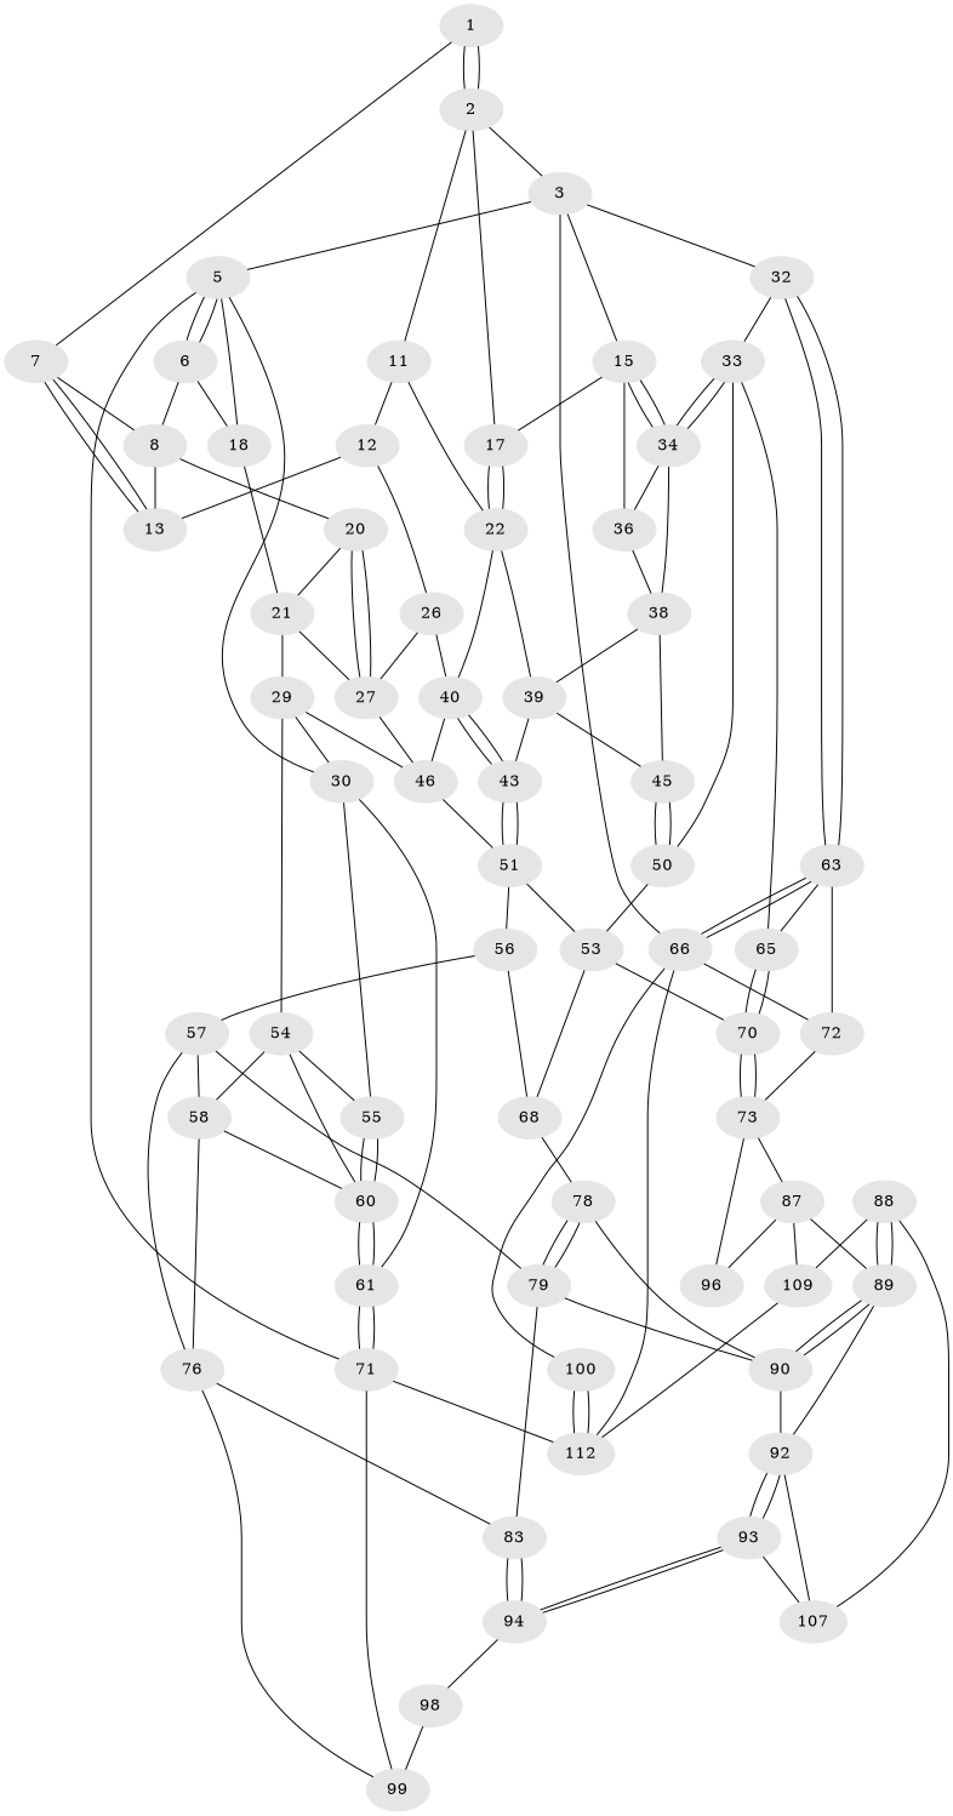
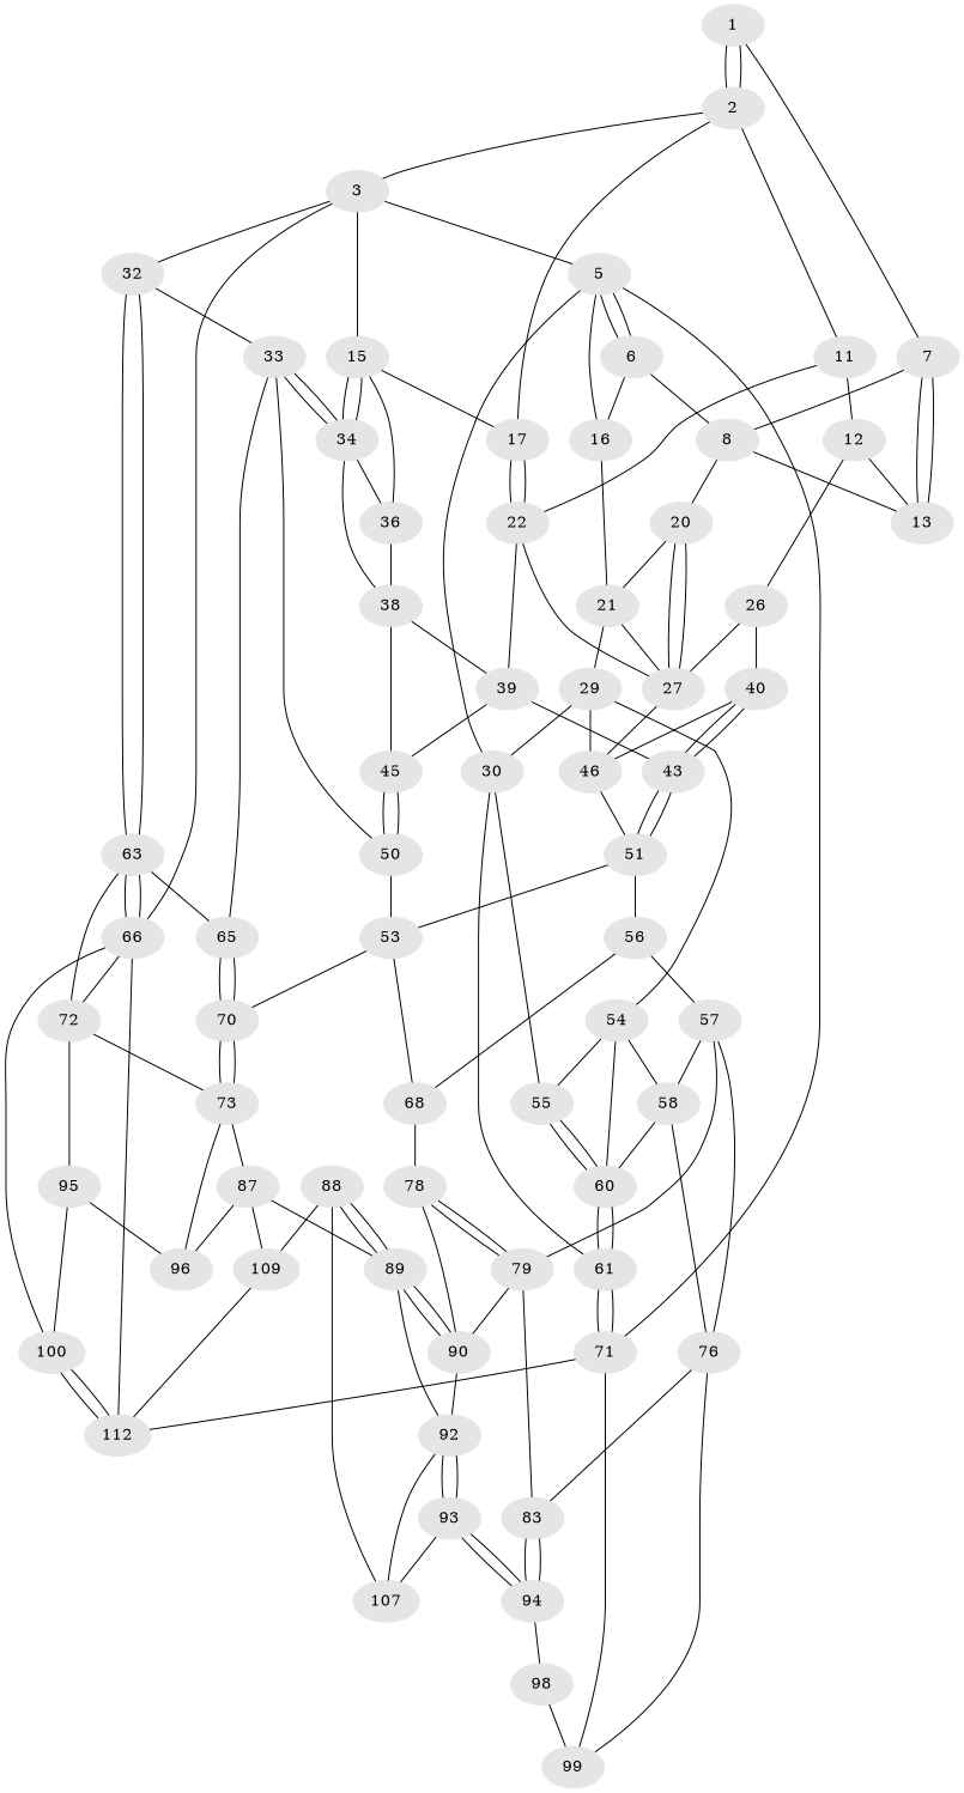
  graph {
    node [color=gray90 style=filled]
    2 [super="+10"]
    1
    7
    3 [super="+4"]
    11 [super="+24"]
    17
    8 [super="+14"]
    13
    5 [super="+19"]
    15 [super="+16"]
    32
    66 [super="+81"]
    12 [super="+25"]
    22 [super="+23"]
    6 [super="+9"]
-   18
+   18 [label=16]
    30 [super="+31"]
    71
    34 [super="+35"]
    36
    33 [super="+49"]
    63 [super="+64"]
    72 [super="+82"]
    100
    112 [super="+113"]
    21 [super="+28"]
    55
    61
    99 [super="+105"]
    20
    27 [super="+37"]
    26
    39 [super="+42"]
    40 [super="+41"]
    38 [super="+44"]
    29 [super="+48"]
    46 [super="+47"]
    54 [super="+59"]
    45
    43
    51 [super="+52"]
    58 [super="+74"]
    60 [super="+62"]
    50
    65
    53 [super="+67"]
    70
    56
    68 [super="+69"]
    57 [super="+75"]
    78 [super="+85"]
    73 [super="+86"]
    76 [super="+77"]
    79 [super="+80"]
    83 [super="+84"]
    90 [super="+91"]
+   95 [super="+101"]
    87 [super="+103"]
    96 [super="+102"]
    109
    89
    94 [super="+97"]
    92 [super="+104"]
    98 [super="+111"]
    88 [super="+106"]
    107
    93 [super="+108"]
    2 -- 3
    2 -- 11
    2 -- 17
    1 -- 2
    1 -- 2
    1 -- 7
    7 -- 8
    7 -- 13
    7 -- 13
    3 -- 5
    3 -- 15
    3 -- 32
    3 -- 66
    11 -- 12 [weight=2]
    11 -- 22
    17 -- 22
    17 -- 22
    8 -- 13
    8 -- 20
    5 -- 6
    5 -- 6
    5 -- 18
    5 -- 30
    5 -- 71
    15 -- 17
    15 -- 34
    15 -- 34
    15 -- 36
    32 -- 33
    32 -- 63
    32 -- 63
    66 -- 72
    66 -- 100
    66 -- 112
    12 -- 13
    12 -- 26
    22 -- 39
-   22 -- 40
+   22 -- 27
    6 -- 8
    6 -- 18
    18 -- 21
    30 -- 55
    30 -- 61
    71 -- 112
    71 -- 99
    34 -- 36
    34 -- 38
    36 -- 38
    33 -- 34
    33 -- 34
    33 -- 50
    33 -- 65
    63 -- 66
    63 -- 66
    63 -- 72
    63 -- 65
    72 -- 73
+   72 -- 95
    100 -- 112
    100 -- 112
    21 -- 27
    21 -- 29
    55 -- 60
    55 -- 60
    61 -- 71
    61 -- 71
    20 -- 21
    20 -- 27
    20 -- 27
    27 -- 46
    26 -- 27
    26 -- 40
    39 -- 45
    39 -- 43
    40 -- 46
    40 -- 43
    40 -- 43
    38 -- 39
    38 -- 45
    29 -- 30
    29 -- 46
    29 -- 54
    46 -- 51
    54 -- 55
    54 -- 58
    54 -- 60
    45 -- 50
    45 -- 50
    43 -- 51
    43 -- 51
    51 -- 53
    51 -- 56
    58 -- 60
    58 -- 76
    60 -- 61
    60 -- 61
    50 -- 53
    65 -- 70
    65 -- 70
    53 -- 70
    53 -- 68
    70 -- 73
    70 -- 73
    56 -- 68
    56 -- 57
    68 -- 78 [weight=2]
    57 -- 58
    57 -- 76
    57 -- 79
    78 -- 79
    78 -- 79
    78 -- 90
    73 -- 87
    73 -- 96
    76 -- 99
    76 -- 83
    79 -- 83
    79 -- 90
    83 -- 94 [weight=2]
    83 -- 94
    90 -- 92
+   95 -- 100
+   95 -- 96 [weight=2]
    87 -- 96
    87 -- 109
    87 -- 89
    109 -- 112
    89 -- 90
    89 -- 90
    89 -- 92
    94 -- 98
    92 -- 107
    92 -- 93
    92 -- 93
    98 -- 99 [weight=2]
    88 -- 109
    88 -- 89
    88 -- 89
    88 -- 107
    93 -- 94
    93 -- 94
    93 -- 107
  }
